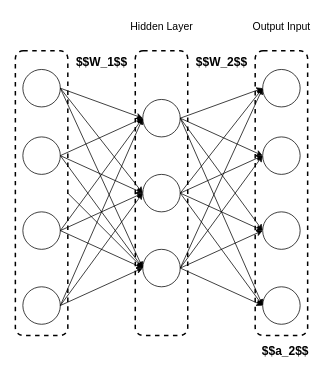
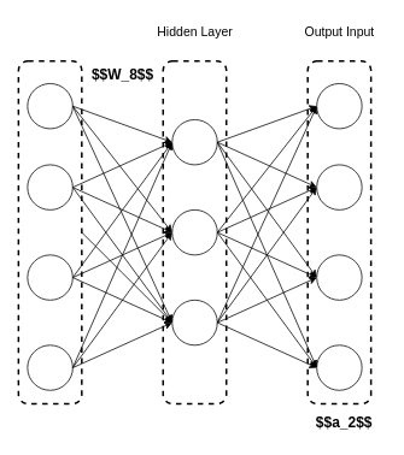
  <mxCell id="0" />
  <mxCell id="1" parent="0" />
  <mxCell id="2" value="" style="ellipse;whiteSpace=wrap;html=1;aspect=fixed;" vertex="1" parent="1"><mxGeometry x="30" y="92" width="50" height="50" as="geometry" /></mxCell>
  <mxCell id="3" value="" style="ellipse;whiteSpace=wrap;html=1;aspect=fixed;" vertex="1" parent="1"><mxGeometry x="30" y="182" width="50" height="50" as="geometry" /></mxCell>
  <mxCell id="4" value="" style="ellipse;whiteSpace=wrap;html=1;aspect=fixed;" vertex="1" parent="1"><mxGeometry x="30" y="282" width="50" height="50" as="geometry" /></mxCell>
  <mxCell id="5" value="" style="ellipse;whiteSpace=wrap;html=1;aspect=fixed;" vertex="1" parent="1"><mxGeometry x="30" y="382" width="50" height="50" as="geometry" /></mxCell>
  <mxCell id="6" value="" style="ellipse;whiteSpace=wrap;html=1;aspect=fixed;" vertex="1" parent="1"><mxGeometry x="190" y="132" width="50" height="50" as="geometry" /></mxCell>
  <mxCell id="7" value="" style="ellipse;whiteSpace=wrap;html=1;aspect=fixed;" vertex="1" parent="1"><mxGeometry x="190" y="232" width="50" height="50" as="geometry" /></mxCell>
  <mxCell id="8" value="" style="ellipse;whiteSpace=wrap;html=1;aspect=fixed;" vertex="1" parent="1"><mxGeometry x="190" y="332" width="50" height="50" as="geometry" /></mxCell>
  <mxCell id="9" value="" style="ellipse;whiteSpace=wrap;html=1;aspect=fixed;" vertex="1" parent="1"><mxGeometry x="350" y="92" width="50" height="50" as="geometry" /></mxCell>
  <mxCell id="10" value="" style="ellipse;whiteSpace=wrap;html=1;aspect=fixed;" vertex="1" parent="1"><mxGeometry x="350" y="182" width="50" height="50" as="geometry" /></mxCell>
  <mxCell id="11" value="" style="ellipse;whiteSpace=wrap;html=1;aspect=fixed;" vertex="1" parent="1"><mxGeometry x="350" y="282" width="50" height="50" as="geometry" /></mxCell>
  <mxCell id="12" value="" style="ellipse;whiteSpace=wrap;html=1;aspect=fixed;" vertex="1" parent="1"><mxGeometry x="350" y="382" width="50" height="50" as="geometry" /></mxCell>
  <mxCell id="13" value="" style="endArrow=classic;html=1;rounded=0;exitX=1;exitY=0.5;exitDx=0;exitDy=0;entryX=0;entryY=0.5;entryDx=0;entryDy=0;" edge="1" parent="1" source="2" target="6"><mxGeometry width="50" height="50" relative="1" as="geometry"><mxPoint x="140" y="132" as="sourcePoint" /><mxPoint x="190" y="82" as="targetPoint" /></mxGeometry></mxCell>
  <mxCell id="14" value="" style="endArrow=classic;html=1;rounded=0;exitX=1;exitY=0.5;exitDx=0;exitDy=0;entryX=0;entryY=0.5;entryDx=0;entryDy=0;" edge="1" parent="1" source="3" target="6"><mxGeometry width="50" height="50" relative="1" as="geometry"><mxPoint x="90" y="127" as="sourcePoint" /><mxPoint x="200" y="167" as="targetPoint" /></mxGeometry></mxCell>
  <mxCell id="15" value="" style="endArrow=classic;html=1;rounded=0;exitX=1;exitY=0.5;exitDx=0;exitDy=0;entryX=0;entryY=0.5;entryDx=0;entryDy=0;" edge="1" parent="1" source="4" target="6"><mxGeometry width="50" height="50" relative="1" as="geometry"><mxPoint x="90" y="302" as="sourcePoint" /><mxPoint x="200" y="252" as="targetPoint" /></mxGeometry></mxCell>
  <mxCell id="16" value="" style="endArrow=classic;html=1;rounded=0;exitX=1;exitY=0.5;exitDx=0;exitDy=0;entryX=0;entryY=0.5;entryDx=0;entryDy=0;" edge="1" parent="1" source="5" target="6"><mxGeometry width="50" height="50" relative="1" as="geometry"><mxPoint x="100" y="227" as="sourcePoint" /><mxPoint x="210" y="177" as="targetPoint" /></mxGeometry></mxCell>
  <mxCell id="17" value="" style="endArrow=classic;html=1;rounded=0;exitX=1;exitY=0.5;exitDx=0;exitDy=0;entryX=0;entryY=0.5;entryDx=0;entryDy=0;" edge="1" parent="1" source="2" target="7"><mxGeometry width="50" height="50" relative="1" as="geometry"><mxPoint x="110" y="237" as="sourcePoint" /><mxPoint x="220" y="187" as="targetPoint" /></mxGeometry></mxCell>
  <mxCell id="18" value="" style="endArrow=classic;html=1;rounded=0;exitX=1;exitY=0.5;exitDx=0;exitDy=0;entryX=0;entryY=0.5;entryDx=0;entryDy=0;" edge="1" parent="1" source="3" target="7"><mxGeometry width="50" height="50" relative="1" as="geometry"><mxPoint x="120" y="247" as="sourcePoint" /><mxPoint x="180" y="252" as="targetPoint" /></mxGeometry></mxCell>
  <mxCell id="19" value="" style="endArrow=classic;html=1;rounded=0;exitX=1;exitY=0.5;exitDx=0;exitDy=0;entryX=0;entryY=0.5;entryDx=0;entryDy=0;" edge="1" parent="1" source="4" target="7"><mxGeometry width="50" height="50" relative="1" as="geometry"><mxPoint x="130" y="257" as="sourcePoint" /><mxPoint x="240" y="207" as="targetPoint" /></mxGeometry></mxCell>
  <mxCell id="20" value="" style="endArrow=classic;html=1;rounded=0;exitX=1;exitY=0.5;exitDx=0;exitDy=0;entryX=0;entryY=0.5;entryDx=0;entryDy=0;" edge="1" parent="1" source="5" target="7"><mxGeometry width="50" height="50" relative="1" as="geometry"><mxPoint x="140" y="267" as="sourcePoint" /><mxPoint x="250" y="217" as="targetPoint" /></mxGeometry></mxCell>
  <mxCell id="21" value="" style="endArrow=classic;html=1;rounded=0;exitX=1;exitY=0.5;exitDx=0;exitDy=0;entryX=0;entryY=0.5;entryDx=0;entryDy=0;" edge="1" parent="1" source="2" target="8"><mxGeometry width="50" height="50" relative="1" as="geometry"><mxPoint x="150" y="277" as="sourcePoint" /><mxPoint x="260" y="227" as="targetPoint" /></mxGeometry></mxCell>
  <mxCell id="22" value="" style="endArrow=classic;html=1;rounded=0;exitX=1;exitY=0.5;exitDx=0;exitDy=0;entryX=0;entryY=0.5;entryDx=0;entryDy=0;" edge="1" parent="1" source="3" target="8"><mxGeometry width="50" height="50" relative="1" as="geometry"><mxPoint x="160" y="287" as="sourcePoint" /><mxPoint x="270" y="237" as="targetPoint" /></mxGeometry></mxCell>
  <mxCell id="23" value="" style="endArrow=classic;html=1;rounded=0;exitX=1;exitY=0.5;exitDx=0;exitDy=0;entryX=0;entryY=0.5;entryDx=0;entryDy=0;" edge="1" parent="1" source="37" target="8"><mxGeometry width="50" height="50" relative="1" as="geometry"><mxPoint x="170" y="297" as="sourcePoint" /><mxPoint x="280" y="247" as="targetPoint" /></mxGeometry></mxCell>
  <mxCell id="24" value="" style="endArrow=classic;html=1;rounded=0;exitX=1;exitY=0.5;exitDx=0;exitDy=0;entryX=0;entryY=0.5;entryDx=0;entryDy=0;" edge="1" parent="1" source="5" target="8"><mxGeometry width="50" height="50" relative="1" as="geometry"><mxPoint x="180" y="307" as="sourcePoint" /><mxPoint x="290" y="257" as="targetPoint" /></mxGeometry></mxCell>
  <mxCell id="25" value="" style="endArrow=classic;html=1;rounded=0;exitX=1;exitY=0.5;exitDx=0;exitDy=0;entryX=0;entryY=0.5;entryDx=0;entryDy=0;" edge="1" parent="1" source="6" target="9"><mxGeometry width="50" height="50" relative="1" as="geometry"><mxPoint x="190" y="317" as="sourcePoint" /><mxPoint x="300" y="267" as="targetPoint" /></mxGeometry></mxCell>
  <mxCell id="26" value="" style="endArrow=classic;html=1;rounded=0;exitX=1;exitY=0.5;exitDx=0;exitDy=0;entryX=0;entryY=0.5;entryDx=0;entryDy=0;" edge="1" parent="1" source="7" target="9"><mxGeometry width="50" height="50" relative="1" as="geometry"><mxPoint x="200" y="327" as="sourcePoint" /><mxPoint x="310" y="277" as="targetPoint" /></mxGeometry></mxCell>
  <mxCell id="27" value="" style="endArrow=classic;html=1;rounded=0;exitX=1;exitY=0.5;exitDx=0;exitDy=0;entryX=0;entryY=0.5;entryDx=0;entryDy=0;" edge="1" parent="1" source="8" target="9"><mxGeometry width="50" height="50" relative="1" as="geometry"><mxPoint x="210" y="337" as="sourcePoint" /><mxPoint x="320" y="287" as="targetPoint" /></mxGeometry></mxCell>
  <mxCell id="28" value="" style="endArrow=classic;html=1;rounded=0;exitX=1;exitY=0.5;exitDx=0;exitDy=0;entryX=0;entryY=0.5;entryDx=0;entryDy=0;" edge="1" parent="1" source="6" target="10"><mxGeometry width="50" height="50" relative="1" as="geometry"><mxPoint x="220" y="347" as="sourcePoint" /><mxPoint x="330" y="297" as="targetPoint" /></mxGeometry></mxCell>
  <mxCell id="29" value="" style="endArrow=classic;html=1;rounded=0;exitX=1;exitY=0.5;exitDx=0;exitDy=0;entryX=0;entryY=0.5;entryDx=0;entryDy=0;" edge="1" parent="1" source="7" target="10"><mxGeometry width="50" height="50" relative="1" as="geometry"><mxPoint x="230" y="357" as="sourcePoint" /><mxPoint x="340" y="307" as="targetPoint" /></mxGeometry></mxCell>
  <mxCell id="30" value="" style="endArrow=classic;html=1;rounded=0;exitX=1;exitY=0.5;exitDx=0;exitDy=0;entryX=0;entryY=0.5;entryDx=0;entryDy=0;" edge="1" parent="1" source="8" target="10"><mxGeometry width="50" height="50" relative="1" as="geometry"><mxPoint x="240" y="367" as="sourcePoint" /><mxPoint x="350" y="317" as="targetPoint" /></mxGeometry></mxCell>
  <mxCell id="31" value="" style="endArrow=classic;html=1;rounded=0;exitX=1;exitY=0.5;exitDx=0;exitDy=0;entryX=0;entryY=0.5;entryDx=0;entryDy=0;" edge="1" parent="1" source="6" target="11"><mxGeometry width="50" height="50" relative="1" as="geometry"><mxPoint x="250" y="377" as="sourcePoint" /><mxPoint x="360" y="327" as="targetPoint" /></mxGeometry></mxCell>
  <mxCell id="32" value="" style="endArrow=classic;html=1;rounded=0;entryX=0;entryY=0.5;entryDx=0;entryDy=0;exitX=1;exitY=0.5;exitDx=0;exitDy=0;" edge="1" parent="1" source="7" target="11"><mxGeometry width="50" height="50" relative="1" as="geometry"><mxPoint x="240" y="262" as="sourcePoint" /><mxPoint x="370" y="337" as="targetPoint" /></mxGeometry></mxCell>
  <mxCell id="33" value="" style="endArrow=classic;html=1;rounded=0;exitX=1;exitY=0.5;exitDx=0;exitDy=0;entryX=0;entryY=0.5;entryDx=0;entryDy=0;" edge="1" parent="1" source="8" target="11"><mxGeometry width="50" height="50" relative="1" as="geometry"><mxPoint x="270" y="397" as="sourcePoint" /><mxPoint x="380" y="347" as="targetPoint" /></mxGeometry></mxCell>
  <mxCell id="34" value="" style="endArrow=classic;html=1;rounded=0;exitX=1;exitY=0.5;exitDx=0;exitDy=0;entryX=0;entryY=0.5;entryDx=0;entryDy=0;" edge="1" parent="1" source="6" target="12"><mxGeometry width="50" height="50" relative="1" as="geometry"><mxPoint x="280" y="407" as="sourcePoint" /><mxPoint x="390" y="357" as="targetPoint" /></mxGeometry></mxCell>
  <mxCell id="35" value="" style="endArrow=classic;html=1;rounded=0;exitX=1;exitY=0.5;exitDx=0;exitDy=0;entryX=0;entryY=0.5;entryDx=0;entryDy=0;" edge="1" parent="1" source="7" target="12"><mxGeometry width="50" height="50" relative="1" as="geometry"><mxPoint x="290" y="417" as="sourcePoint" /><mxPoint x="400" y="367" as="targetPoint" /></mxGeometry></mxCell>
  <mxCell id="36" value="" style="endArrow=classic;html=1;rounded=0;exitX=1;exitY=0.5;exitDx=0;exitDy=0;entryX=0;entryY=0.5;entryDx=0;entryDy=0;" edge="1" parent="1" source="8" target="12"><mxGeometry width="50" height="50" relative="1" as="geometry"><mxPoint x="300" y="427" as="sourcePoint" /><mxPoint x="410" y="377" as="targetPoint" /></mxGeometry></mxCell>
  <mxCell id="37" value="" style="rounded=1;whiteSpace=wrap;html=1;fillColor=none;dashed=1;strokeWidth=2;" vertex="1" parent="1"><mxGeometry x="20" y="67" width="70" height="380" as="geometry" /></mxCell>
  <mxCell id="38" value="" style="endArrow=classic;html=1;rounded=0;exitX=1;exitY=0.5;exitDx=0;exitDy=0;entryX=0;entryY=0.5;entryDx=0;entryDy=0;" edge="1" parent="1" source="4" target="8"><mxGeometry width="50" height="50" relative="1" as="geometry"><mxPoint x="80" y="307" as="sourcePoint" /><mxPoint x="190" y="357" as="targetPoint" /></mxGeometry></mxCell>
  <mxCell id="39" value="" style="rounded=1;whiteSpace=wrap;html=1;fillColor=none;dashed=1;strokeWidth=2;" vertex="1" parent="1"><mxGeometry x="340" y="67" width="70" height="380" as="geometry" /></mxCell>
  <mxCell id="40" value="" style="rounded=1;whiteSpace=wrap;html=1;fillColor=none;dashed=1;strokeWidth=2;" vertex="1" parent="1"><mxGeometry x="180" y="67" width="70" height="380" as="geometry" /></mxCell>
  <mxCell id="41" value="Hidden Layer" style="text;html=1;align=center;verticalAlign=middle;resizable=0;points=[];autosize=1;strokeColor=none;fillColor=none;fontSize=14;" vertex="1" parent="1"><mxGeometry x="160" y="20" width="110" height="30" as="geometry" /></mxCell>
  <mxCell id="42" value="Output Input" style="text;html=1;align=center;verticalAlign=middle;resizable=0;points=[];autosize=1;strokeColor=none;fillColor=none;fontSize=14;" vertex="1" parent="1"><mxGeometry x="325" y="20" width="100" height="30" as="geometry" /></mxCell>
- <mxCell id="43" value="&lt;b&gt;&lt;font style=&quot;font-size: 16px;&quot;&gt;$$W_1$$&lt;/font&gt;&lt;/b&gt;" style="text;html=1;align=center;verticalAlign=middle;resizable=0;points=[];autosize=1;strokeColor=none;fillColor=none;" vertex="1" parent="1"><mxGeometry x="90" y="67" width="90" height="30" as="geometry" /></mxCell>
- <mxCell id="44" value="&lt;b&gt;&lt;font style=&quot;font-size: 16px;&quot;&gt;$$W_2$$&lt;/font&gt;&lt;/b&gt;" style="text;html=1;align=center;verticalAlign=middle;resizable=0;points=[];autosize=1;strokeColor=none;fillColor=none;" vertex="1" parent="1"><mxGeometry x="250" y="67" width="90" height="30" as="geometry" /></mxCell>
+ <mxCell id="43" value="&lt;b&gt;&lt;font style=&quot;font-size: 16px;&quot;&gt;$$W_8$$&lt;/font&gt;&lt;/b&gt;" style="text;html=1;align=center;verticalAlign=middle;resizable=0;points=[];autosize=1;strokeColor=none;fillColor=none;" vertex="1" parent="1"><mxGeometry x="90" y="67" width="90" height="30" as="geometry" /></mxCell>
  <mxCell id="45" value="&lt;b&gt;&lt;font style=&quot;font-size: 16px;&quot;&gt;$$a_2$$&lt;/font&gt;&lt;/b&gt;" style="text;html=1;align=center;verticalAlign=middle;resizable=0;points=[];autosize=1;strokeColor=none;fillColor=none;" vertex="1" parent="1"><mxGeometry x="335" y="452" width="90" height="30" as="geometry" /></mxCell>
